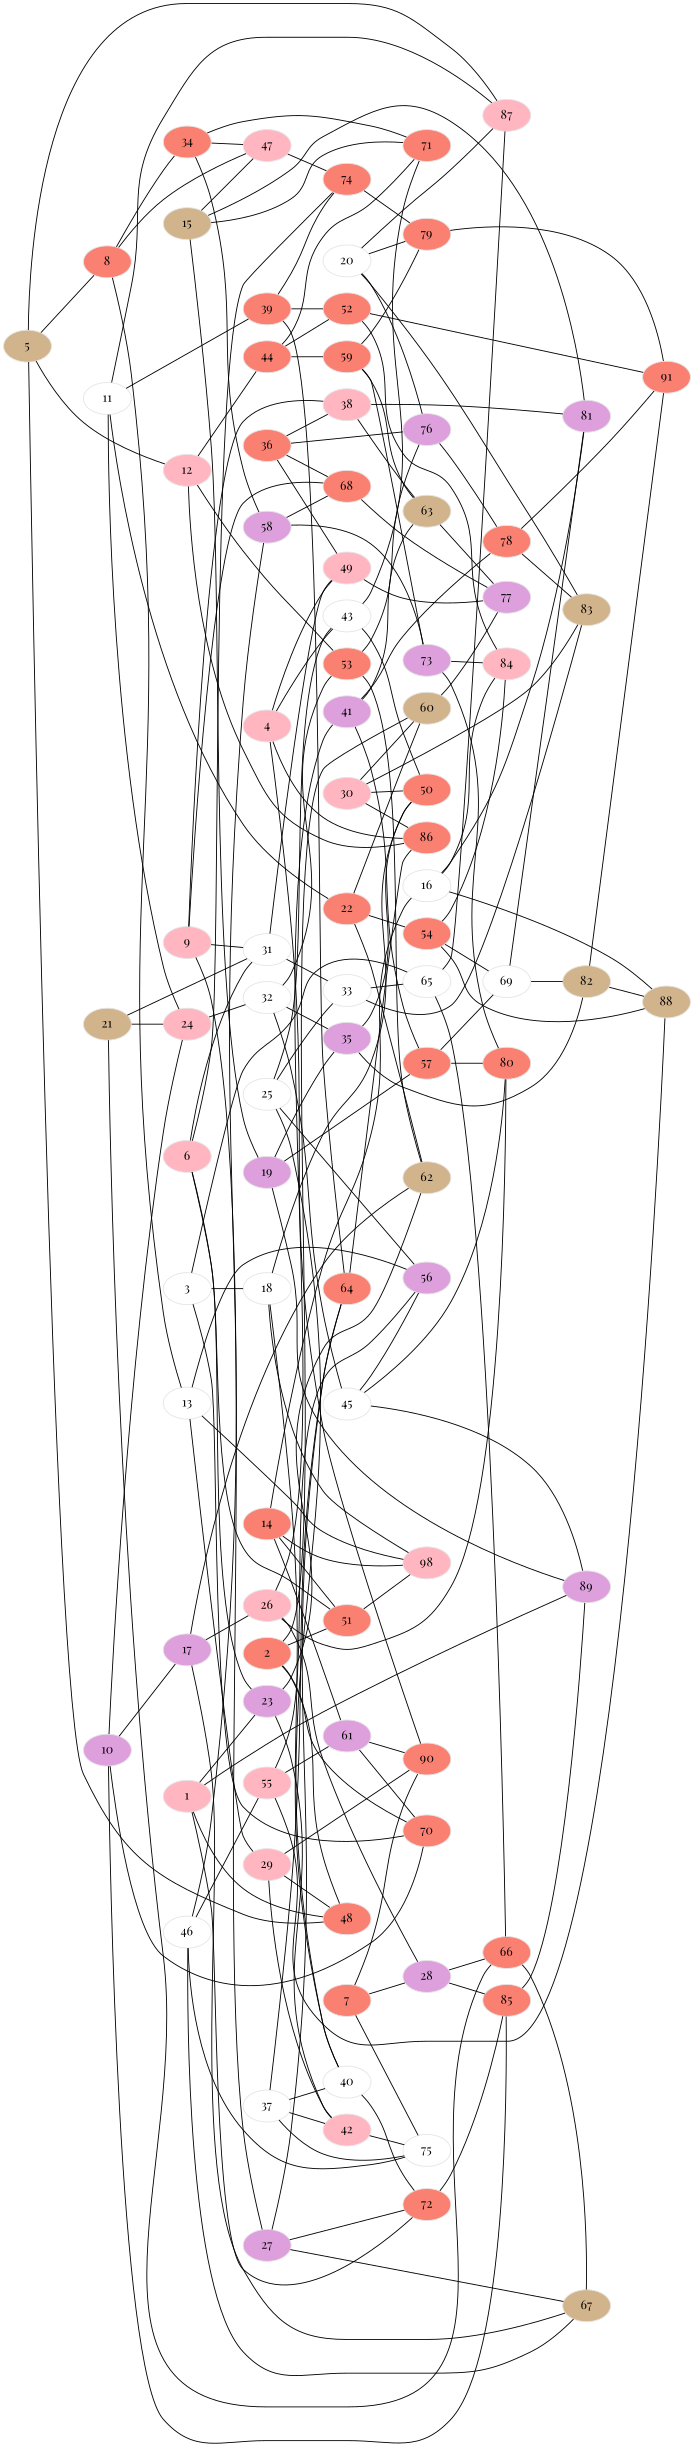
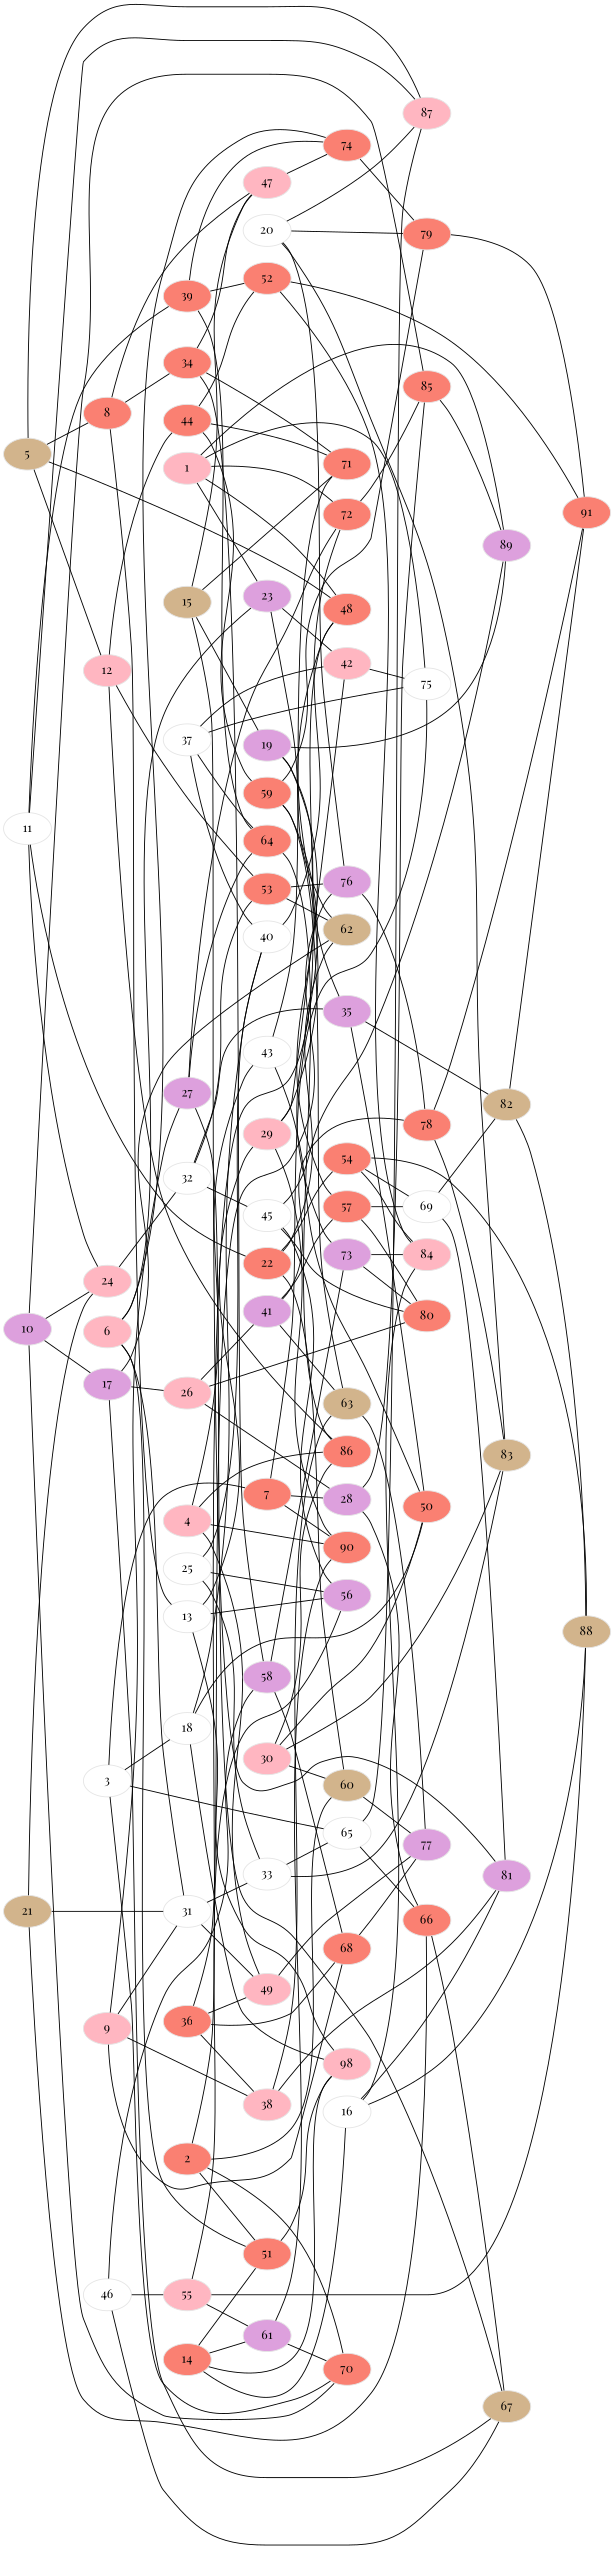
  graph {
    fontname="Playfair Display"
    rankdir=LR
    node [color=gray90 fillcolor=salmon fontname="Playfair Display" style=filled]
    edge [fontname="Playfair Display"]
    1 [fillcolor=lightpink]
    23 [fillcolor=plum]
    48
    72
    89 [fillcolor=plum]
    62 [fillcolor=tan]
    42 [fillcolor=lightpink]
    85
    2
    51
    60 [fillcolor=tan]
    70
    n13 [fillcolor=lightpink label=98]
    77 [fillcolor=plum]
    3 [fillcolor=white]
    7
    18 [fillcolor=white]
    65 [fillcolor=white]
    90
    28 [fillcolor=plum]
    75 [fillcolor=white]
    40 [fillcolor=white]
    50
    87 [fillcolor=lightpink]
    66
    4 [fillcolor=lightpink]
    43 [fillcolor=white]
    49 [fillcolor=lightpink]
    86
    71
    5 [fillcolor=tan]
    8
    12 [fillcolor=lightpink]
    13 [fillcolor=white]
    34
    47 [fillcolor=lightpink]
    44
    53
    6 [fillcolor=lightpink]
    74
    31 [fillcolor=white]
    21 [fillcolor=tan]
    24 [fillcolor=lightpink]
    79
    29 [fillcolor=lightpink]
    56 [fillcolor=plum]
    58 [fillcolor=plum]
    9 [fillcolor=lightpink]
    27 [fillcolor=plum]
    38 [fillcolor=lightpink]
    68
    67 [fillcolor=tan]
    64
    33 [fillcolor=white]
    81 [fillcolor=plum]
    63 [fillcolor=tan]
    10 [fillcolor=plum]
    17 [fillcolor=plum]
    26 [fillcolor=lightpink]
    32 [fillcolor=white]
    11 [fillcolor=white]
    22
    39
    54
    52
    59
    76 [fillcolor=plum]
    14
    16 [fillcolor=white]
    61 [fillcolor=plum]
    84 [fillcolor=lightpink]
    88 [fillcolor=tan]
    15 [fillcolor=tan]
    19 [fillcolor=plum]
    35 [fillcolor=plum]
    57
    41 [fillcolor=plum]
    80
    82 [fillcolor=tan]
    69 [fillcolor=white]
    20 [fillcolor=white]
    83 [fillcolor=tan]
    78
    91
    45 [fillcolor=white]
    25 [fillcolor=white]
    30 [fillcolor=lightpink]
    73 [fillcolor=plum]
    36
    37 [fillcolor=white]
    46 [fillcolor=white]
    55 [fillcolor=lightpink]
    1 -- 23
    1 -- 48
    1 -- 72
    1 -- 89
    23 -- 62
    23 -- 42
    72 -- 85
    42 -- 75
    85 -- 89
    2 -- 48
    2 -- 51
    2 -- 60
    2 -- 70
    51 -- n13
    60 -- 77
    3 -- 70
+   3 -- 7
    3 -- 18
    3 -- 65
    7 -- 90
    7 -- 28
    7 -- 75
    18 -- n13
    18 -- 40
    18 -- 50
    65 -- 87
    65 -- 66
    28 -- 85
    28 -- 66
    40 -- 72
    66 -- 67
    4 -- 90
    4 -- 43
    4 -- 49
    4 -- 86
    43 -- 50
    43 -- 71
    49 -- 77
    5 -- 48
    5 -- 87
    5 -- 8
    5 -- 12
    8 -- 13
    8 -- 34
    8 -- 47
    12 -- 86
    12 -- 44
    12 -- 53
    13 -- n13
    13 -- 29
    13 -- 56
    34 -- 71
    34 -- 47
    34 -- 58
    47 -- 74
    44 -- 71
    44 -- 52
    44 -- 59
    53 -- 62
    53 -- 76
    6 -- 23
    6 -- 51
    6 -- 74
    6 -- 31
    74 -- 79
    31 -- 49
    31 -- 33
    21 -- 66
    21 -- 31
    21 -- 24
    24 -- 32
    79 -- 91
    29 -- 48
    29 -- 42
    29 -- 90
    58 -- 68
    58 -- 73
    9 -- 31
    9 -- 27
    9 -- 38
    9 -- 68
    27 -- 72
    27 -- 67
    27 -- 64
    38 -- 81
    38 -- 63
    68 -- 77
    64 -- 86
    33 -- 65
    33 -- 83
    63 -- 77
    10 -- 85
    10 -- 70
    10 -- 24
    10 -- 17
    17 -- 62
    17 -- 67
    17 -- 26
    26 -- 28
    26 -- 41
    26 -- 80
    32 -- 53
    32 -- 35
    32 -- 45
    11 -- 87
    11 -- 24
    11 -- 22
    11 -- 39
    22 -- 62
    22 -- 60
    22 -- 54
    39 -- 74
    39 -- 64
    39 -- 52
    54 -- 84
    54 -- 88
    54 -- 69
    52 -- 84
    52 -- 91
    59 -- 79
    59 -- 63
    59 -- 73
    76 -- 78
    14 -- 51
    14 -- n13
    14 -- 16
    14 -- 61
    16 -- 81
    16 -- 84
    16 -- 88
    61 -- 70
    61 -- 90
    15 -- 71
    15 -- 47
    15 -- 81
    15 -- 19
    19 -- 89
    19 -- 35
    19 -- 57
    35 -- 50
    35 -- 82
    57 -- 80
    57 -- 69
    41 -- 63
    41 -- 57
    41 -- 78
    82 -- 88
    82 -- 91
    69 -- 81
    69 -- 82
    20 -- 87
    20 -- 79
    20 -- 76
    20 -- 83
    78 -- 83
    78 -- 91
    45 -- 89
    45 -- 56
    45 -- 80
    25 -- 40
-   25 -- 43
    25 -- 56
    25 -- 33
    30 -- 60
    30 -- 50
    30 -- 86
    30 -- 83
    73 -- 84
    73 -- 80
    36 -- 49
    36 -- 38
    36 -- 68
    36 -- 76
    37 -- 42
    37 -- 75
    37 -- 40
    37 -- 64
-   46 -- 75
+   1 -- 75
    46 -- 58
    46 -- 67
    46 -- 55
    55 -- 56
    55 -- 61
    55 -- 88
  }
